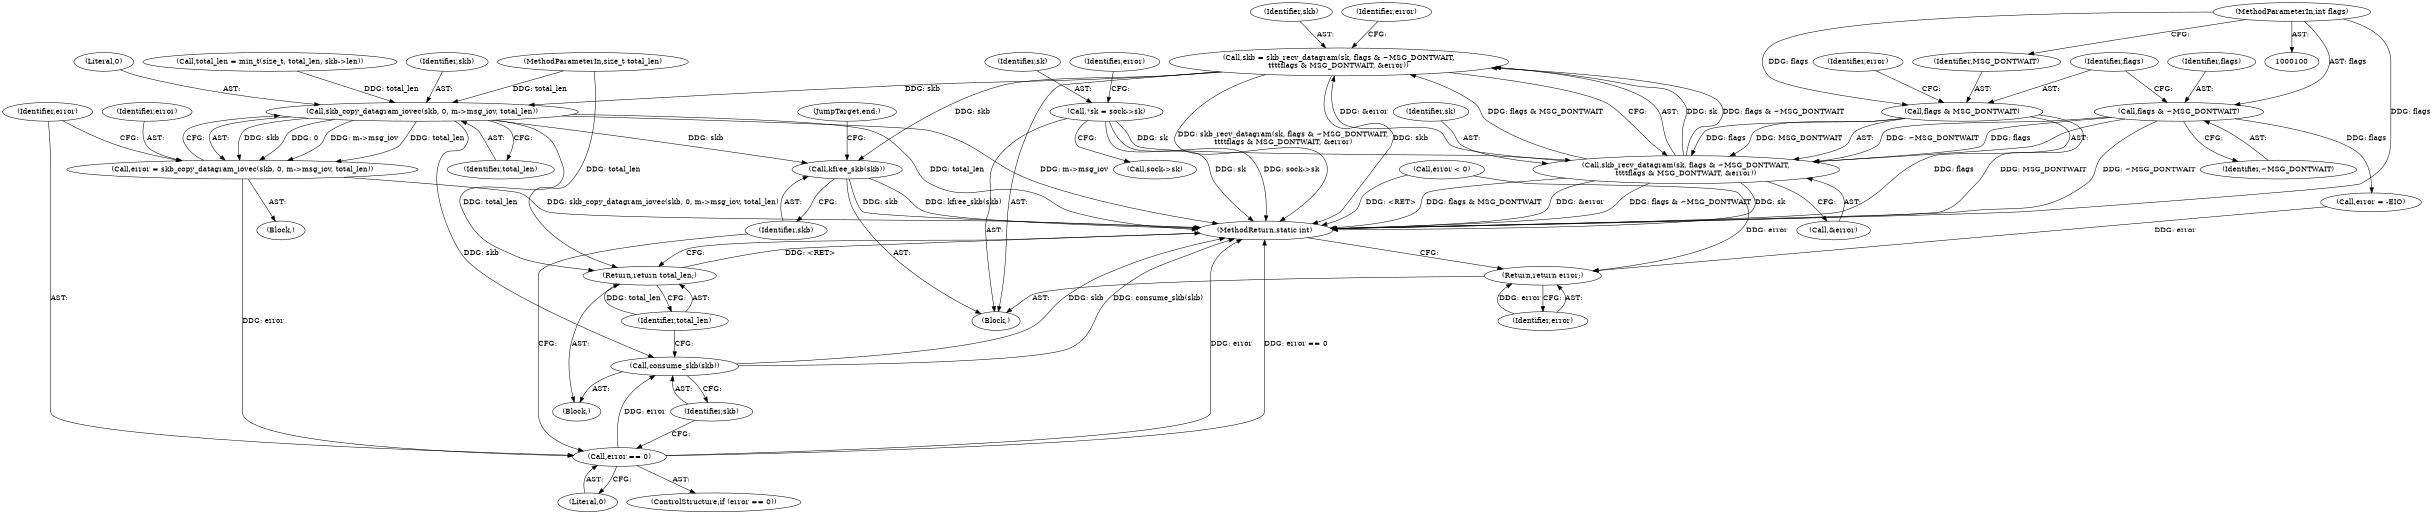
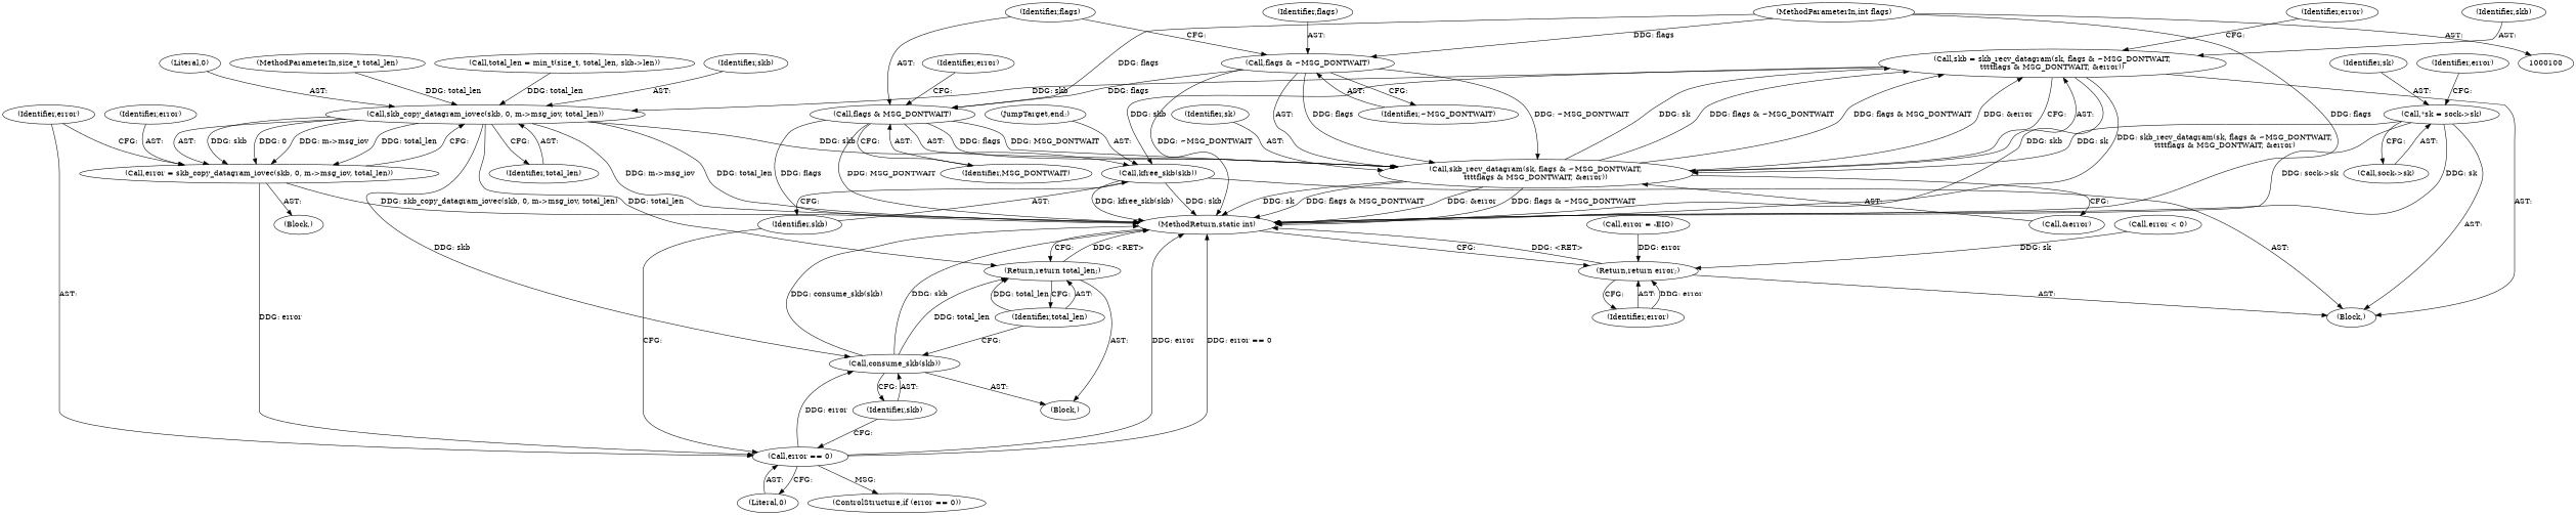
  digraph {
    n1 [label="(Call,skb = skb_recv_datagram(sk, flags & ~MSG_DONTWAIT,\n\t\t\t\tflags & MSG_DONTWAIT, &error))"]
    n2 [label="(Call,skb_recv_datagram(sk, flags & ~MSG_DONTWAIT,\n\t\t\t\tflags & MSG_DONTWAIT, &error))"]
    n3 [label="(Call,skb_copy_datagram_iovec(skb, 0, m->msg_iov, total_len))"]
    n4 [label="(Call,kfree_skb(skb))"]
    n5 [label="(MethodReturn,static int)"]
    n6 [label="(Block,)"]
    n7 [label="(Call,&error)"]
    n8 [label="(Call,error = skb_copy_datagram_iovec(skb, 0, m->msg_iov, total_len))"]
    n9 [label="(Call,consume_skb(skb))"]
    n10 [label="(Return,return total_len;)"]
    n11 [label="(Identifier,total_len)"]
    n12 [label="(Identifier,skb)"]
    n13 [label="(Return,return error;)"]
    n14 [label="(Call,*sk = sock->sk)"]
    n15 [label="(Call,sock->sk)"]
    n16 [label="(Call,flags & ~MSG_DONTWAIT)"]
    n17 [label="(Call,flags & MSG_DONTWAIT)"]
    n18 [label="(Identifier,~MSG_DONTWAIT)"]
    n19 [label="(Identifier,MSG_DONTWAIT)"]
    n20 [label="(MethodParameterIn,int flags)"]
    1000100
    n22 [label="(Call,error == 0)"]
    n23 [label="(Block,)"]
    n24 [label="(Identifier,skb)"]
    n25 [label="(Block,)"]
    n26 [label="(Identifier,total_len)"]
    n27 [label="(Literal,0)"]
    n28 [label="(ControlStructure,if (error == 0))"]
    n29 [label="(Identifier,error)"]
    n30 [label="(Identifier,flags)"]
    n31 [label="(Identifier,flags)"]
    n32 [label="(MethodParameterIn,size_t total_len)"]
    n33 [label="(Call,total_len = min_t(size_t, total_len, skb->len))"]
    n34 [label="(Identifier,error)"]
    n35 [label="(Identifier,skb)"]
    n36 [label="(Literal,0)"]
    n37 [label="(Identifier,error)"]
    n38 [label="(Identifier,sk)"]
    n39 [label="(Call,error = -EIO)"]
    n40 [label="(Call,error < 0)"]
    n41 [label="(Identifier,error)"]
    n42 [label="(Identifier,skb)"]
    n43 [label="(Identifier,sk)"]
    n44 [label="(JumpTarget,end:)"]
    n45 [label="(Identifier,error)"]
    n46 [label="(Identifier,error)"]
    n1 -> n2 [label="CFG: "]
    n1 -> n3 [label="DDG: skb"]
    n1 -> n4 [label="DDG: skb"]
    n1 -> n5 [label="DDG: skb"]
    n1 -> n5 [label="DDG: skb_recv_datagram(sk, flags & ~MSG_DONTWAIT,\n\t\t\t\tflags & MSG_DONTWAIT, &error)"]
    n1 -> n6 [label="AST: "]
    n2 -> n1 [label="AST: "]
    n2 -> n1 [label="DDG: sk"]
    n2 -> n1 [label="DDG: flags & ~MSG_DONTWAIT"]
    n2 -> n1 [label="DDG: flags & MSG_DONTWAIT"]
    n2 -> n1 [label="DDG: &error"]
    n2 -> n5 [label="DDG: &error"]
    n2 -> n5 [label="DDG: flags & ~MSG_DONTWAIT"]
    n2 -> n5 [label="DDG: sk"]
    n2 -> n5 [label="DDG: flags & MSG_DONTWAIT"]
    n2 -> n7 [label="CFG: "]
    n3 -> n4 [label="DDG: skb"]
    n3 -> n5 [label="DDG: m->msg_iov"]
    n3 -> n5 [label="DDG: total_len"]
    n3 -> n8 [label="AST: "]
    n3 -> n8 [label="DDG: skb"]
    n3 -> n8 [label="DDG: 0"]
    n3 -> n8 [label="DDG: m->msg_iov"]
    n3 -> n8 [label="DDG: total_len"]
    n3 -> n9 [label="DDG: skb"]
    n3 -> n10 [label="DDG: total_len"]
    n3 -> n11 [label="CFG: "]
    n4 -> n5 [label="DDG: kfree_skb(skb)"]
    n4 -> n5 [label="DDG: skb"]
    n4 -> n6 [label="AST: "]
    n4 -> n12 [label="CFG: "]
    n5 -> n10 [label="CFG: "]
    n5 -> n13 [label="CFG: "]
    n7 -> n2 [label="AST: "]
    n8 -> n3 [label="CFG: "]
    n8 -> n5 [label="DDG: skb_copy_datagram_iovec(skb, 0, m->msg_iov, total_len)"]
    n8 -> n22 [label="DDG: error"]
    n8 -> n23 [label="AST: "]
    n9 -> n5 [label="DDG: consume_skb(skb)"]
    n9 -> n5 [label="DDG: skb"]
    n9 -> n24 [label="CFG: "]
    n9 -> n25 [label="AST: "]
    n10 -> n5 [label="DDG: <RET>"]
    n10 -> n25 [label="AST: "]
    n10 -> n26 [label="CFG: "]
    n11 -> n3 [label="AST: "]
    n12 -> n4 [label="AST: "]
    n12 -> n22 [label="CFG: "]
-   n40 -> n5 [label="DDG: <RET>"]
+   n13 -> n5 [label="DDG: <RET>"]
    n13 -> n6 [label="AST: "]
    n13 -> n29 [label="CFG: "]
    n14 -> n2 [label="DDG: sk"]
    n14 -> n5 [label="DDG: sock->sk"]
    n14 -> n5 [label="DDG: sk"]
    n14 -> n6 [label="AST: "]
    n14 -> n15 [label="CFG: "]
+   n15 -> n14 [label="AST: "]
    n16 -> n2 [label="AST: "]
    n16 -> n2 [label="DDG: flags"]
    n16 -> n2 [label="DDG: ~MSG_DONTWAIT"]
    n16 -> n5 [label="DDG: ~MSG_DONTWAIT"]
-   n16 -> n39 [label="DDG: flags"]
+   n16 -> n17 [label="DDG: flags"]
    n16 -> n18 [label="CFG: "]
    n17 -> n2 [label="AST: "]
    n17 -> n2 [label="DDG: flags"]
    n17 -> n2 [label="DDG: MSG_DONTWAIT"]
    n17 -> n5 [label="DDG: MSG_DONTWAIT"]
    n17 -> n5 [label="DDG: flags"]
-   n20 -> n19 [label="CFG: "]
+   n17 -> n19 [label="CFG: "]
    n18 -> n16 [label="AST: "]
    n19 -> n17 [label="AST: "]
    n20 -> n5 [label="DDG: flags"]
-   n20 -> n16 [label="AST: flags"]
+   n20 -> n16 [label="DDG: flags"]
    n20 -> n17 [label="DDG: flags"]
    n20 -> 1000100 [label="AST: "]
    n22 -> n5 [label="DDG: error"]
    n22 -> n5 [label="DDG: error == 0"]
    n22 -> n9 [label="DDG: error"]
    n22 -> n27 [label="CFG: "]
-   n22 -> n28 [label="AST: "]
+   n22 -> n28 [label="MSG: "]
    n24 -> n9 [label="AST: "]
    n24 -> n22 [label="CFG: "]
    n26 -> n9 [label="CFG: "]
    n26 -> n10 [label="AST: "]
    n26 -> n10 [label="DDG: total_len"]
    n27 -> n22 [label="AST: "]
    n29 -> n13 [label="AST: "]
    n29 -> n13 [label="DDG: error"]
    n30 -> n16 [label="AST: "]
    n31 -> n16 [label="CFG: "]
    n31 -> n17 [label="AST: "]
    n32 -> n3 [label="DDG: total_len"]
-   n32 -> n10 [label="DDG: total_len"]
+   n9 -> n10 [label="DDG: total_len"]
    n33 -> n3 [label="DDG: total_len"]
    n34 -> n14 [label="CFG: "]
    n35 -> n3 [label="AST: "]
    n36 -> n3 [label="AST: "]
    n37 -> n8 [label="CFG: "]
    n37 -> n22 [label="AST: "]
    n38 -> n14 [label="AST: "]
    n39 -> n13 [label="DDG: error"]
-   n40 -> n13 [label="DDG: error"]
+   n40 -> n13 [label="DDG: sk"]
    n41 -> n8 [label="AST: "]
    n42 -> n1 [label="AST: "]
    n43 -> n2 [label="AST: "]
-   n44 -> n4 [label="CFG: "]
+   n44 -> n4 [label="AST: "]
    n45 -> n17 [label="CFG: "]
    n46 -> n1 [label="CFG: "]
  }
